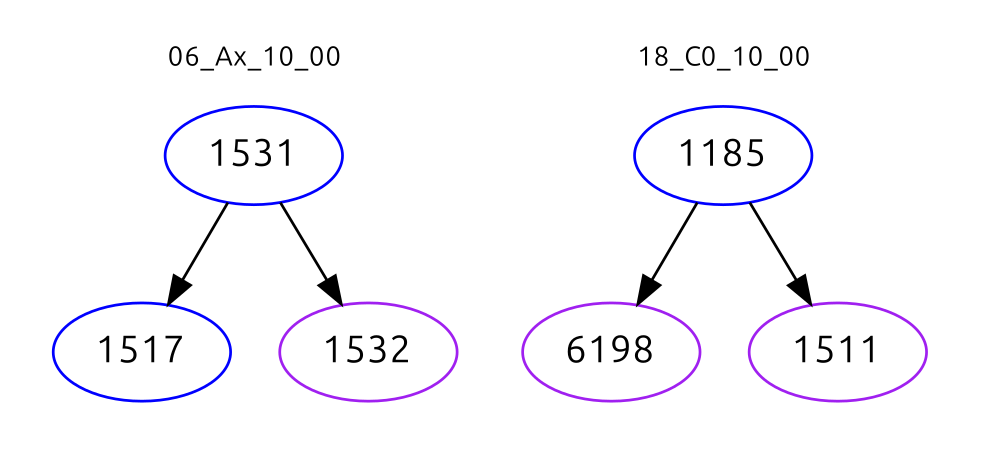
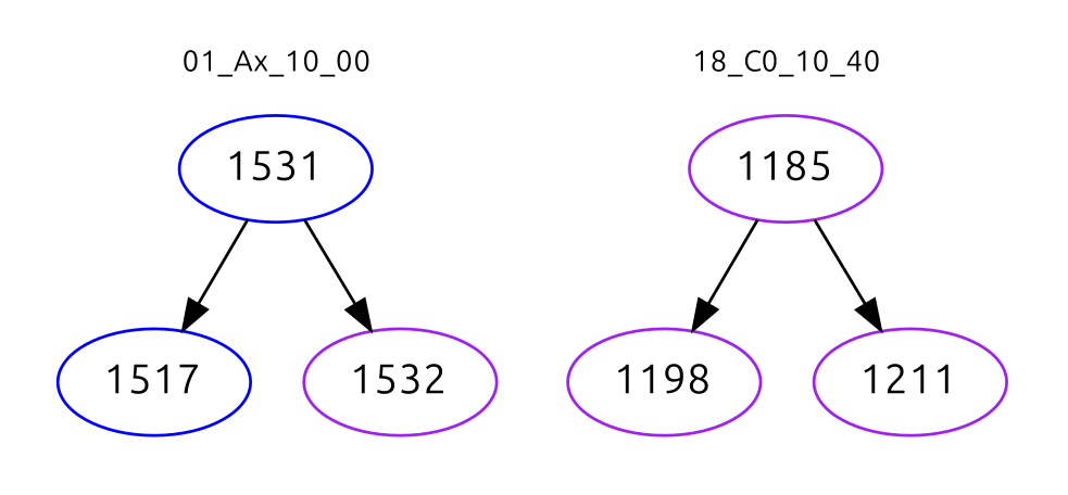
  digraph {
    fontname=Ubuntu
    node [color=blue fontname=Ubuntu]
    edge [color=black fontname=Ubuntu]
    n1 [label=1531]
    n2 [label=1517]
    n3 [color=purple label=1532]
-   n4 [label=1185]
-   n5 [color=purple label=6198]
-   n6 [color=purple label=1511]
+   n4 [color=purple label=1185]
+   n5 [color=purple label=1198]
+   n6 [color=purple label=1211]
    subgraph cluster_1 {
      color=white
      fontsize=10
-     label="06_Ax_10_00"
+     label="01_Ax_10_00"
      n1
      n2
      n3
    }
    subgraph cluster_2 {
      color=white
      fontsize=10
-     label="18_C0_10_00"
+     label="18_C0_10_40"
      n4
      n5
      n6
    }
    n1 -> n2
    n1 -> n3
    n4 -> n5
    n4 -> n6
  }
